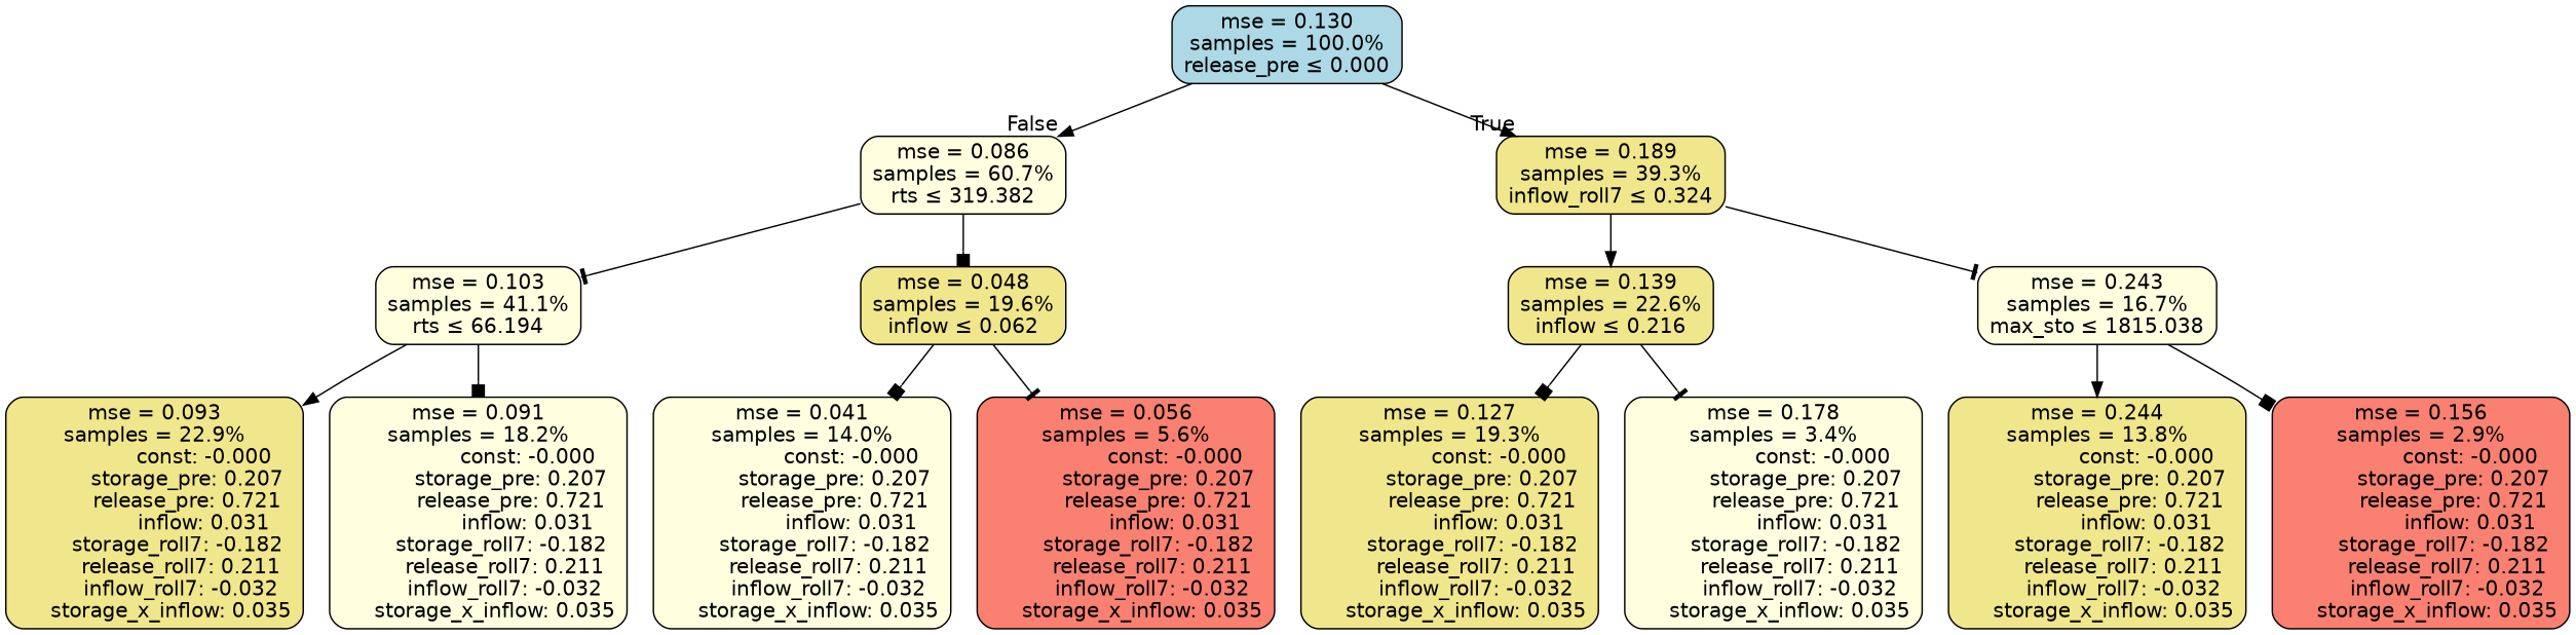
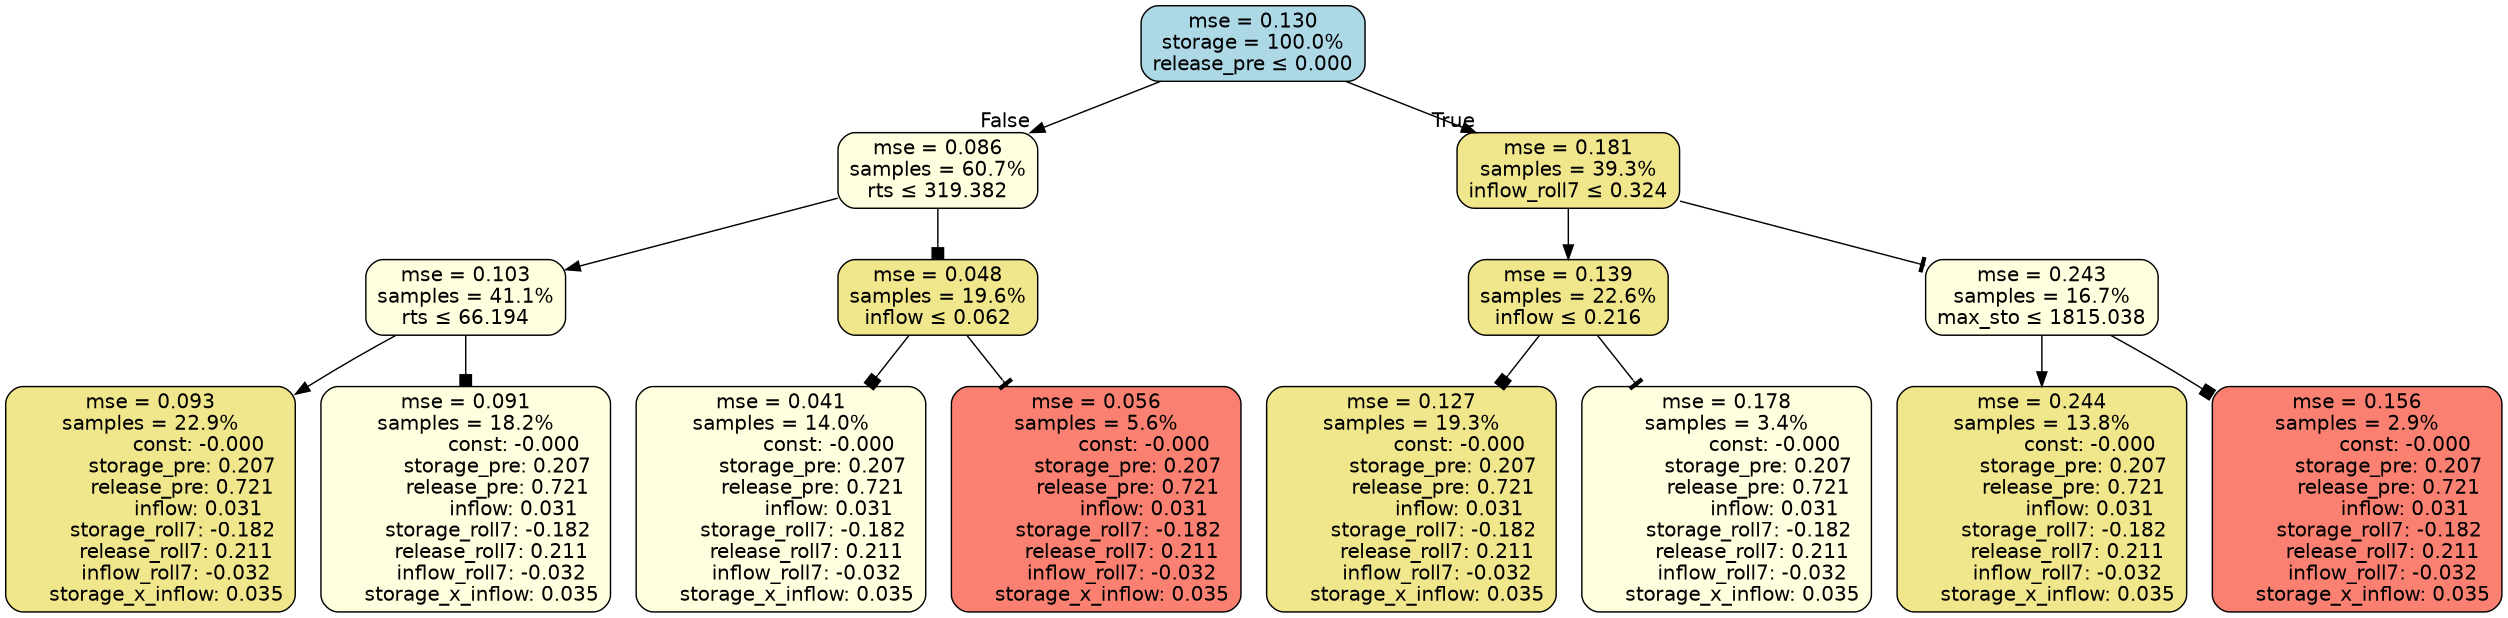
  digraph {
    node [color=black fillcolor=lightyellow fontname=helvetica shape=rectangle style="filled, rounded"]
    edge [arrowhead=normal fontname=helvetica]
-   n1 [fillcolor=lightblue label="mse = 0.130\nsamples = 100.0%\nrelease_pre &le; 0.000"]
+   n1 [fillcolor=lightblue label="mse = 0.130\nstorage = 100.0%\nrelease_pre &le; 0.000"]
    n2 [label="mse = 0.086\nsamples = 60.7%\nrts &le; 319.382"]
-   n3 [fillcolor=khaki label="mse = 0.189\nsamples = 39.3%\ninflow_roll7 &le; 0.324"]
+   n3 [fillcolor=khaki label="mse = 0.181\nsamples = 39.3%\ninflow_roll7 &le; 0.324"]
    n4 [label="mse = 0.103\nsamples = 41.1%\nrts &le; 66.194"]
    n5 [fillcolor=khaki label="mse = 0.048\nsamples = 19.6%\ninflow &le; 0.062"]
    n6 [fillcolor=khaki label="mse = 0.139\nsamples = 22.6%\ninflow &le; 0.216"]
    n7 [label="mse = 0.243\nsamples = 16.7%\nmax_sto &le; 1815.038"]
    n8 [fillcolor=khaki label="mse = 0.093\nsamples = 22.9%\n               const: -0.000\n          storage_pre: 0.207\n          release_pre: 0.721\n               inflow: 0.031\n       storage_roll7: -0.182\n        release_roll7: 0.211\n        inflow_roll7: -0.032\n     storage_x_inflow: 0.035"]
    n9 [label="mse = 0.091\nsamples = 18.2%\n               const: -0.000\n          storage_pre: 0.207\n          release_pre: 0.721\n               inflow: 0.031\n       storage_roll7: -0.182\n        release_roll7: 0.211\n        inflow_roll7: -0.032\n     storage_x_inflow: 0.035"]
    n10 [label="mse = 0.041\nsamples = 14.0%\n               const: -0.000\n          storage_pre: 0.207\n          release_pre: 0.721\n               inflow: 0.031\n       storage_roll7: -0.182\n        release_roll7: 0.211\n        inflow_roll7: -0.032\n     storage_x_inflow: 0.035"]
    n11 [fillcolor=salmon label="mse = 0.056\nsamples = 5.6%\n               const: -0.000\n          storage_pre: 0.207\n          release_pre: 0.721\n               inflow: 0.031\n       storage_roll7: -0.182\n        release_roll7: 0.211\n        inflow_roll7: -0.032\n     storage_x_inflow: 0.035"]
    n12 [fillcolor=khaki label="mse = 0.127\nsamples = 19.3%\n               const: -0.000\n          storage_pre: 0.207\n          release_pre: 0.721\n               inflow: 0.031\n       storage_roll7: -0.182\n        release_roll7: 0.211\n        inflow_roll7: -0.032\n     storage_x_inflow: 0.035"]
    n13 [label="mse = 0.178\nsamples = 3.4%\n               const: -0.000\n          storage_pre: 0.207\n          release_pre: 0.721\n               inflow: 0.031\n       storage_roll7: -0.182\n        release_roll7: 0.211\n        inflow_roll7: -0.032\n     storage_x_inflow: 0.035"]
    n14 [fillcolor=khaki label="mse = 0.244\nsamples = 13.8%\n               const: -0.000\n          storage_pre: 0.207\n          release_pre: 0.721\n               inflow: 0.031\n       storage_roll7: -0.182\n        release_roll7: 0.211\n        inflow_roll7: -0.032\n     storage_x_inflow: 0.035"]
    n15 [fillcolor=salmon label="mse = 0.156\nsamples = 2.9%\n               const: -0.000\n          storage_pre: 0.207\n          release_pre: 0.721\n               inflow: 0.031\n       storage_roll7: -0.182\n        release_roll7: 0.211\n        inflow_roll7: -0.032\n     storage_x_inflow: 0.035"]
    n1 -> n2 [headlabel=False labelangle=45 labeldistance=2.5]
    n1 -> n3 [headlabel=True labelangle=-45 labeldistance=2.5]
-   n2 -> n4 [arrowhead=tee]
+   n2 -> n4
    n2 -> n5 [arrowhead=box]
    n3 -> n6
    n3 -> n7 [arrowhead=tee]
    n4 -> n8
    n4 -> n9 [arrowhead=box]
    n5 -> n10 [arrowhead=box]
    n5 -> n11 [arrowhead=tee]
    n6 -> n12 [arrowhead=box]
    n6 -> n13 [arrowhead=tee]
    n7 -> n14
    n7 -> n15 [arrowhead=box]
  }
